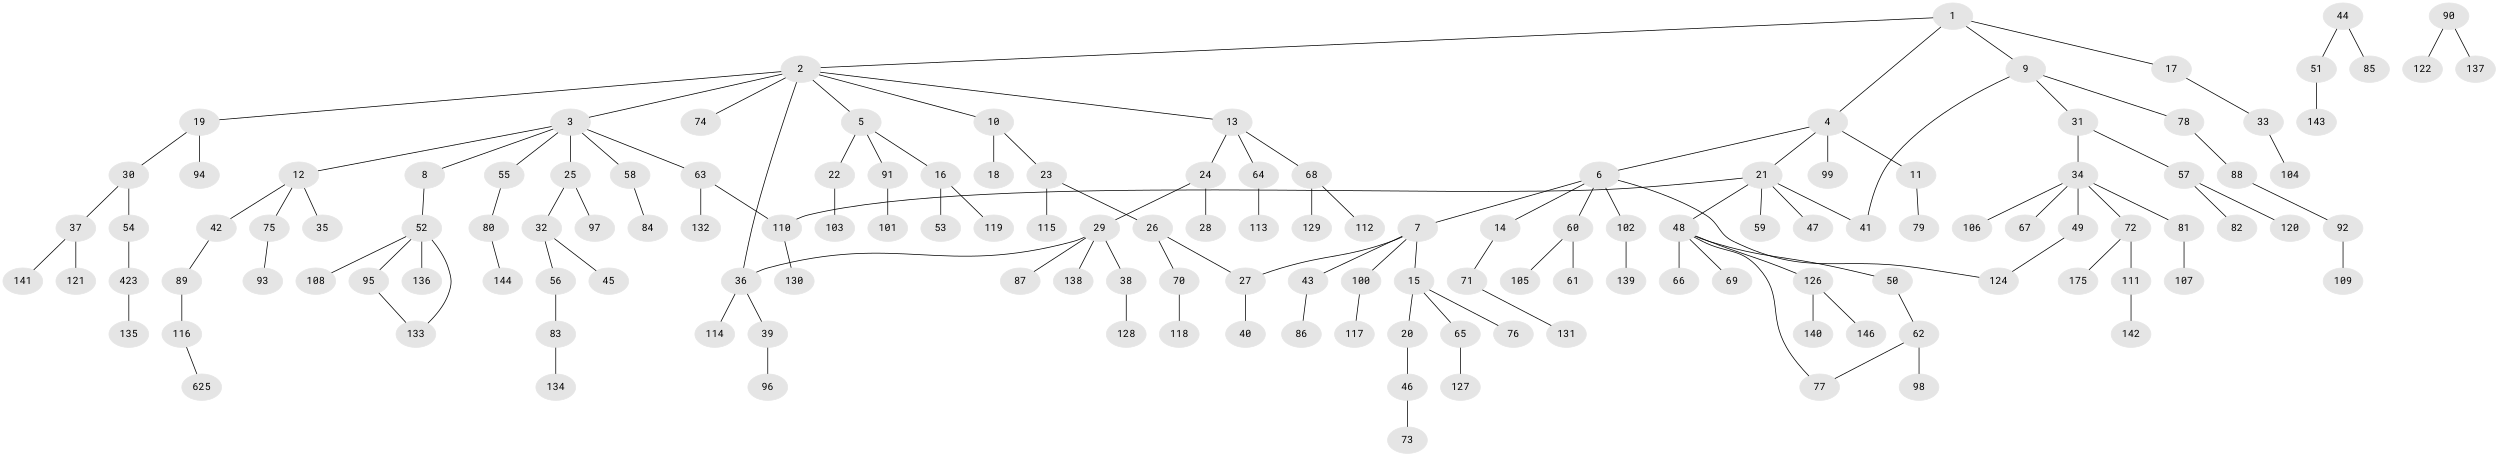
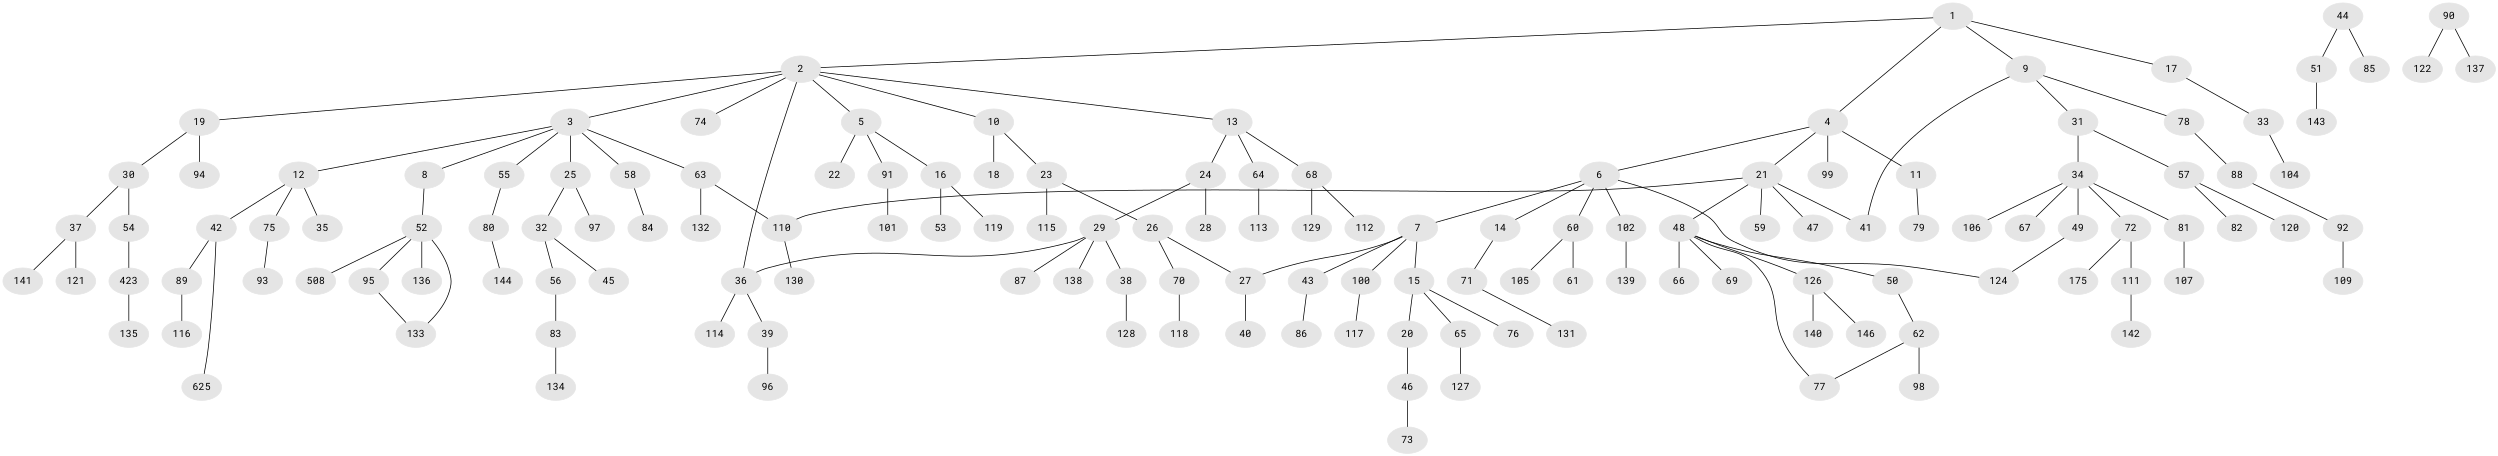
  graph {
    fontname="Roboto Mono"
    node [color=gray90 fontname="Roboto Mono" style=filled]
    edge [fontname="Roboto Mono"]
    1
    2
    4
    9
    17
    3
    5
    10
    13
    19
    36
    74
    6
    11
    21
    99
    31
    41
    78
    33
    8
    12
    25
    55
    58
    63
    16
    22
    91
    18
    23
    24
    64
    68
    30
    94
    39
    114
    52
    35
    42
    75
    32
    97
    80
    84
    110
    132
    7
    14
    60
    102
    124
    79
    47
    48
    59
    53
    119
-   103
    101
    15
    27
    43
    100
    71
    61
    105
    139
    20
    65
    76
    40
    86
    117
    95
-   108
+   108 [label=508]
    133
    136
    34
    57
    88
    26
    115
    89
    93
    28
    29
    113
    112
    129
    131
    46
    127
    104
    37
    54
    73
    50
    66
    69
    77
    126
    130
    70
    38
    87
    138
    45
    56
    118
    128
    121
    141
    n115 [label=423]
    49
    67
    72
    81
    106
    44
    51
    85
    82
    120
    83
    111
    n128 [label=175]
    107
    96
    116
    143
    62
    140
    146
    98
    135
    144
    134
    142
    92
    90
    122
    137
    109
    n146 [label=625]
    1 -- 2
    1 -- 4
    1 -- 9
    1 -- 17
    2 -- 3
    2 -- 5
    2 -- 10
    2 -- 13
    2 -- 19
    2 -- 36
    2 -- 74
    4 -- 6
    4 -- 11
    4 -- 21
    4 -- 99
    9 -- 31
    9 -- 41
    9 -- 78
    17 -- 33
    3 -- 8
    3 -- 12
    3 -- 25
    3 -- 55
    3 -- 58
    3 -- 63
    5 -- 16
    5 -- 22
    5 -- 91
    10 -- 18
    10 -- 23
    13 -- 24
    13 -- 64
    13 -- 68
    19 -- 30
    19 -- 94
    36 -- 39
    36 -- 114
    6 -- 7
    6 -- 14
    6 -- 60
    6 -- 102
    6 -- 124
    11 -- 79
    21 -- 41
    21 -- 110
    21 -- 47
    21 -- 48
    21 -- 59
    31 -- 34
    31 -- 57
    78 -- 88
    33 -- 104
    8 -- 52
    12 -- 35
    12 -- 42
    12 -- 75
    25 -- 32
    25 -- 97
    55 -- 80
    58 -- 84
    63 -- 110
    63 -- 132
    16 -- 53
    16 -- 119
-   22 -- 103
    91 -- 101
    23 -- 26
    23 -- 115
    24 -- 28
    24 -- 29
    64 -- 113
    68 -- 112
    68 -- 129
    30 -- 37
    30 -- 54
    39 -- 96
    52 -- 95
    52 -- 108
    52 -- 133
    52 -- 136
    42 -- 89
    75 -- 93
    32 -- 45
    32 -- 56
    80 -- 144
    110 -- 130
    7 -- 15
    7 -- 27
    7 -- 43
    7 -- 100
    14 -- 71
    60 -- 61
    60 -- 105
    102 -- 139
    48 -- 50
    48 -- 66
    48 -- 69
    48 -- 77
    48 -- 126
    15 -- 20
    15 -- 65
    15 -- 76
    27 -- 40
    43 -- 86
    100 -- 117
    71 -- 131
    20 -- 46
    65 -- 127
    95 -- 133
    34 -- 49
    34 -- 67
    34 -- 72
    34 -- 81
    34 -- 106
    57 -- 82
    57 -- 120
    88 -- 92
    26 -- 27
    26 -- 70
    89 -- 116
    29 -- 36
    29 -- 38
    29 -- 87
    29 -- 138
    46 -- 73
    37 -- 121
    37 -- 141
    54 -- n115
    50 -- 62
    126 -- 140
    126 -- 146
    70 -- 118
    38 -- 128
    56 -- 83
    n115 -- 135
    49 -- 124
    72 -- 111
    72 -- n128
    81 -- 107
    44 -- 51
    44 -- 85
    51 -- 143
    83 -- 134
    111 -- 142
-   116 -- n146
+   42 -- n146
    62 -- 77
    62 -- 98
    92 -- 109
    90 -- 122
    90 -- 137
  }
